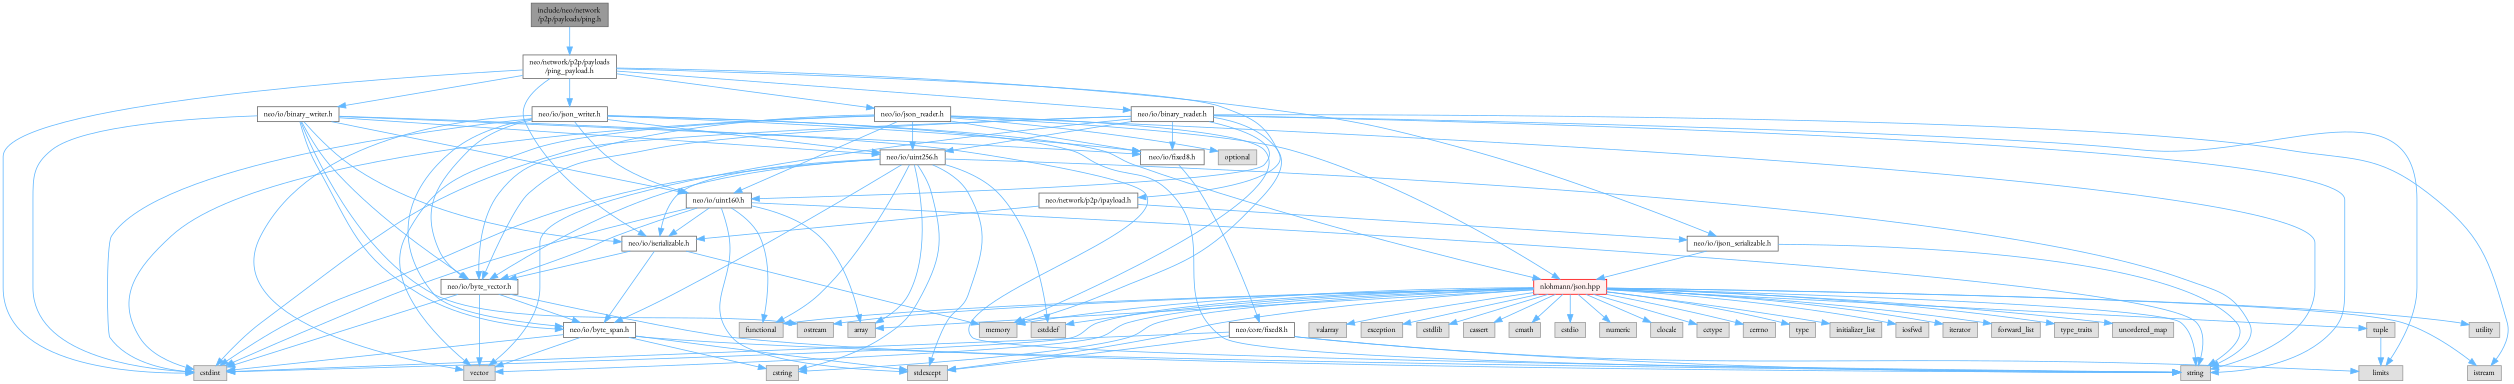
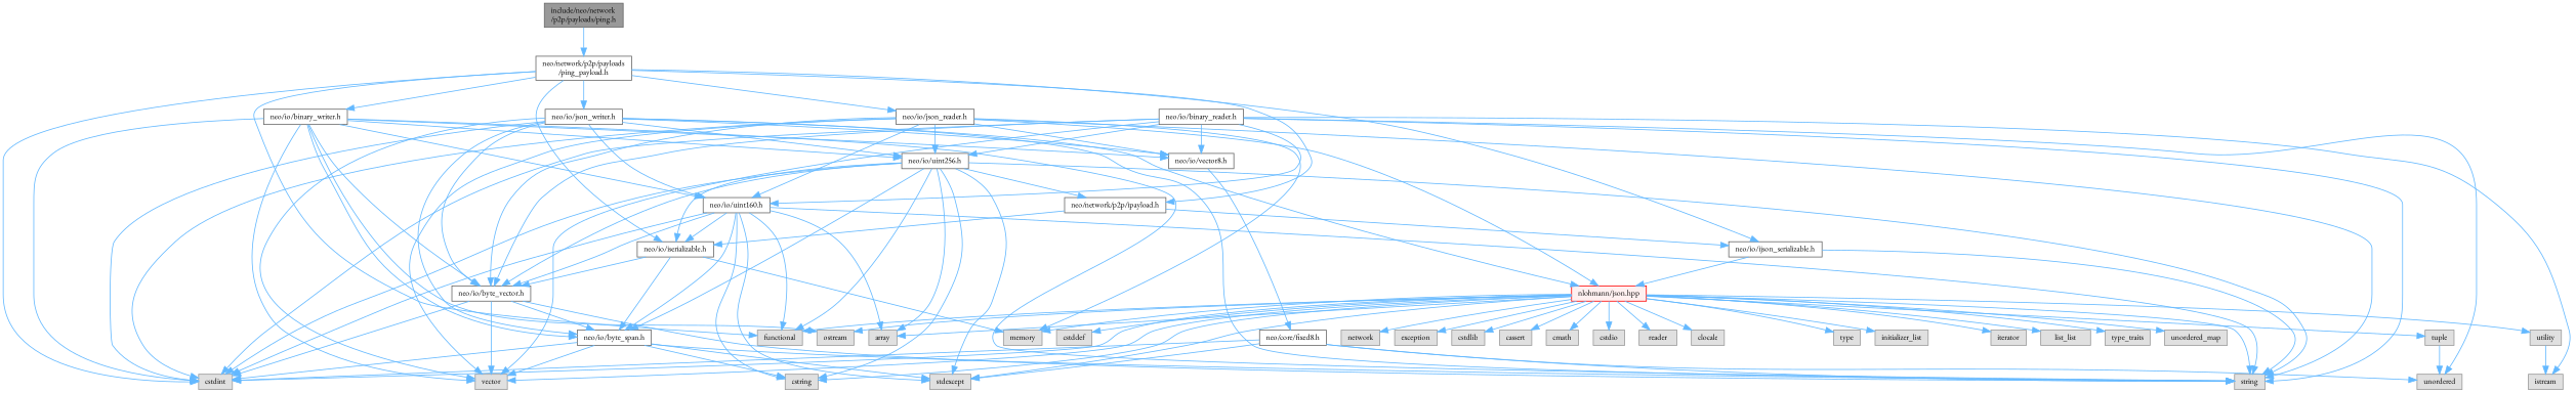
  digraph {
    fontname="EB Garamond"
    node [color=grey60 fillcolor="#E0E0E0" fontname="EB Garamond" fontsize=10 shape=box style=filled]
    edge [color=steelblue1 fontname="EB Garamond" fontsize=10 labelfontname=Helvetica labelfontsize=10 style=solid]
    n1 [color=gray40 fillcolor=grey60 fontcolor=black height=0.2 label="include/neo/network\l/p2p/payloads/ping.h" width=0.4]
    n2 [color=grey40 fillcolor=white height=0.2 label="neo/network/p2p/payloads\l/ping_payload.h" width=0.4]
    n3 [color=grey40 fillcolor=white height=0.2 label="neo/io/binary_reader.h" width=0.4]
    n4 [height=0.2 label=cstdint width=0.4]
    n5 [color=grey40 fillcolor=white height=0.2 label="neo/io/iserializable.h" width=0.4]
    n6 [color=grey40 fillcolor=white height=0.2 label="neo/io/binary_writer.h" width=0.4]
    n7 [color=grey40 fillcolor=white height=0.2 label="neo/io/ijson_serializable.h" width=0.4]
    n8 [color=grey40 fillcolor=white height=0.2 label="neo/io/json_reader.h" width=0.4]
    n9 [color=grey40 fillcolor=white height=0.2 label="neo/io/json_writer.h" width=0.4]
    n10 [color=grey40 fillcolor=white height=0.2 label="neo/network/p2p/ipayload.h" width=0.4]
    n11 [color=grey40 fillcolor=white height=0.2 label="neo/io/byte_vector.h" width=0.4]
    n12 [height=0.2 label=string width=0.4]
    n13 [height=0.2 label=vector width=0.4]
-   n14 [color=grey40 fillcolor=white height=0.2 label="neo/io/fixed8.h" width=0.4]
-   n15 [height=0.2 label=limits width=0.4]
+   n14 [color=grey40 fillcolor=white height=0.2 label="neo/io/vector8.h" width=0.4]
+   n15 [height=0.2 label=unordered width=0.4]
    n16 [color=grey40 fillcolor=white height=0.2 label="neo/io/uint160.h" width=0.4]
    n17 [height=0.2 label=memory width=0.4]
    n18 [color=grey40 fillcolor=white height=0.2 label="neo/io/uint256.h" width=0.4]
    n19 [height=0.2 label=istream width=0.4]
    n20 [color=grey40 fillcolor=white height=0.2 label="neo/io/byte_span.h" width=0.4]
    n21 [height=0.2 label=ostream width=0.4]
    n22 [color=red fillcolor="#FFF0F0" height=0.2 label="nlohmann/json.hpp" width=0.4]
-   n23 [height=0.2 label=optional width=0.4]
    n24 [color=grey40 fillcolor=white height=0.2 label="neo/core/fixed8.h" width=0.4]
    n25 [height=0.2 label=cstring width=0.4]
    n26 [height=0.2 label=stdexcept width=0.4]
    n27 [height=0.2 label=array width=0.4]
    n28 [height=0.2 label=functional width=0.4]
    n29 [height=0.2 label=cstddef width=0.4]
    n30 [height=0.2 label=initializer_list width=0.4]
-   n31 [height=0.2 label=iosfwd width=0.4]
    n32 [height=0.2 label=iterator width=0.4]
    n33 [height=0.2 label=utility width=0.4]
-   n34 [height=0.2 label=forward_list width=0.4]
+   n34 [height=0.2 label=list_list width=0.4]
    n35 [height=0.2 label=tuple width=0.4]
    n36 [height=0.2 label=type_traits width=0.4]
    n37 [height=0.2 label=unordered_map width=0.4]
-   n38 [height=0.2 label=valarray width=0.4]
+   n38 [height=0.2 label=network width=0.4]
    n39 [height=0.2 label=exception width=0.4]
    n40 [height=0.2 label=cstdlib width=0.4]
    n41 [height=0.2 label=cassert width=0.4]
    n42 [height=0.2 label=cmath width=0.4]
    n43 [height=0.2 label=cstdio width=0.4]
-   n44 [height=0.2 label=numeric width=0.4]
+   n44 [height=0.2 label=reader width=0.4]
    n45 [height=0.2 label=clocale width=0.4]
-   n46 [height=0.2 label=cctype width=0.4]
-   n47 [height=0.2 label=cerrno width=0.4]
    n48 [height=0.2 label=type width=0.4]
    n1 -> n2
-   n2 -> n3
+   n2 -> n28
    n2 -> n4
    n2 -> n5
    n2 -> n6
    n2 -> n7
    n2 -> n8
    n2 -> n9
    n2 -> n10
    n3 -> n4
    n3 -> n11
    n3 -> n12
    n3 -> n13
    n3 -> n14
    n3 -> n15
    n3 -> n16
-   n3 -> n17
    n3 -> n18
    n3 -> n19
    n5 -> n11
    n5 -> n17
    n5 -> n20
    n6 -> n4
    n6 -> n11
    n6 -> n12
-   n6 -> n5
+   n6 -> n13
    n6 -> n14
    n6 -> n16
    n6 -> n18
    n6 -> n20
    n6 -> n21
    n7 -> n12
    n7 -> n22
    n8 -> n4
    n8 -> n11
    n8 -> n12
    n8 -> n13
    n8 -> n14
    n8 -> n16
    n8 -> n17
    n8 -> n18
    n8 -> n22
-   n8 -> n23
    n9 -> n4
    n9 -> n11
    n9 -> n12
    n9 -> n13
    n9 -> n14
    n9 -> n16
    n9 -> n18
    n9 -> n20
    n9 -> n22
    n10 -> n5
    n10 -> n7
    n11 -> n4
    n11 -> n12
    n11 -> n13
    n11 -> n20
    n14 -> n24
    n16 -> n4
    n16 -> n5
    n16 -> n11
    n16 -> n12
+   n16 -> n20
+   n16 -> n25
    n16 -> n26
    n16 -> n27
    n16 -> n28
    n18 -> n4
    n18 -> n5
    n18 -> n11
    n18 -> n12
    n18 -> n20
    n18 -> n25
    n18 -> n26
    n18 -> n27
    n18 -> n28
-   n18 -> n29
+   n18 -> n10
    n20 -> n4
    n20 -> n12
    n20 -> n13
    n20 -> n25
    n20 -> n26
    n22 -> n4
    n22 -> n12
    n22 -> n13
    n22 -> n17
-   n22 -> n19
+   n33 -> n19
    n22 -> n21
    n22 -> n25
    n22 -> n26
    n22 -> n27
    n22 -> n28
    n22 -> n29
    n22 -> n30
-   n22 -> n31
    n22 -> n32
    n22 -> n33
    n22 -> n34
    n22 -> n35
    n22 -> n36
    n22 -> n37
    n22 -> n38
    n22 -> n39
    n22 -> n40
    n22 -> n41
    n22 -> n42
    n22 -> n43
    n22 -> n44
    n22 -> n45
-   n22 -> n46
-   n22 -> n47
    n22 -> n48
    n24 -> n4
    n24 -> n12
    n24 -> n15
    n24 -> n26
    n35 -> n15
  }
